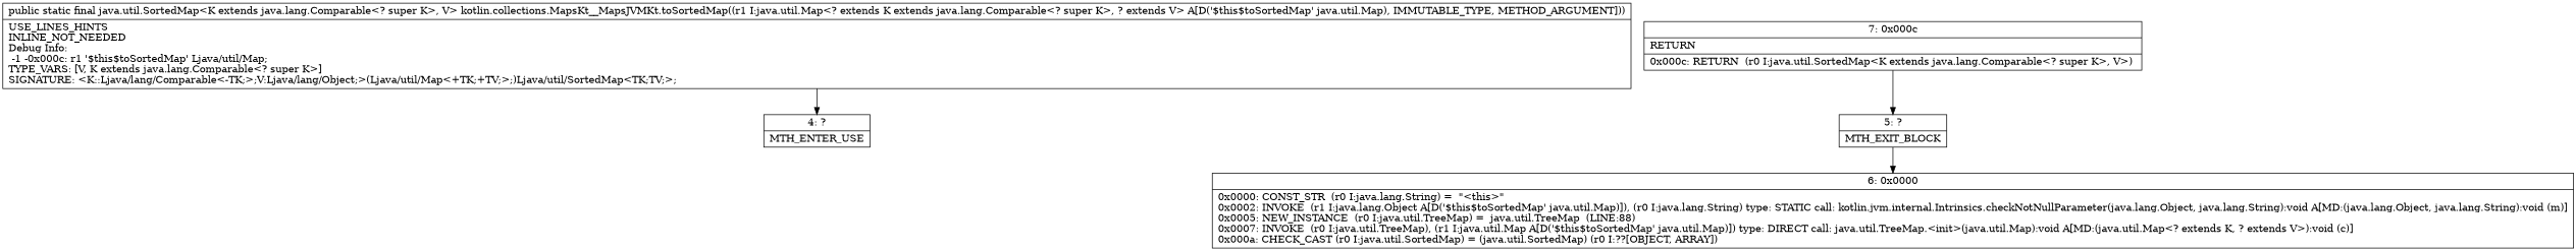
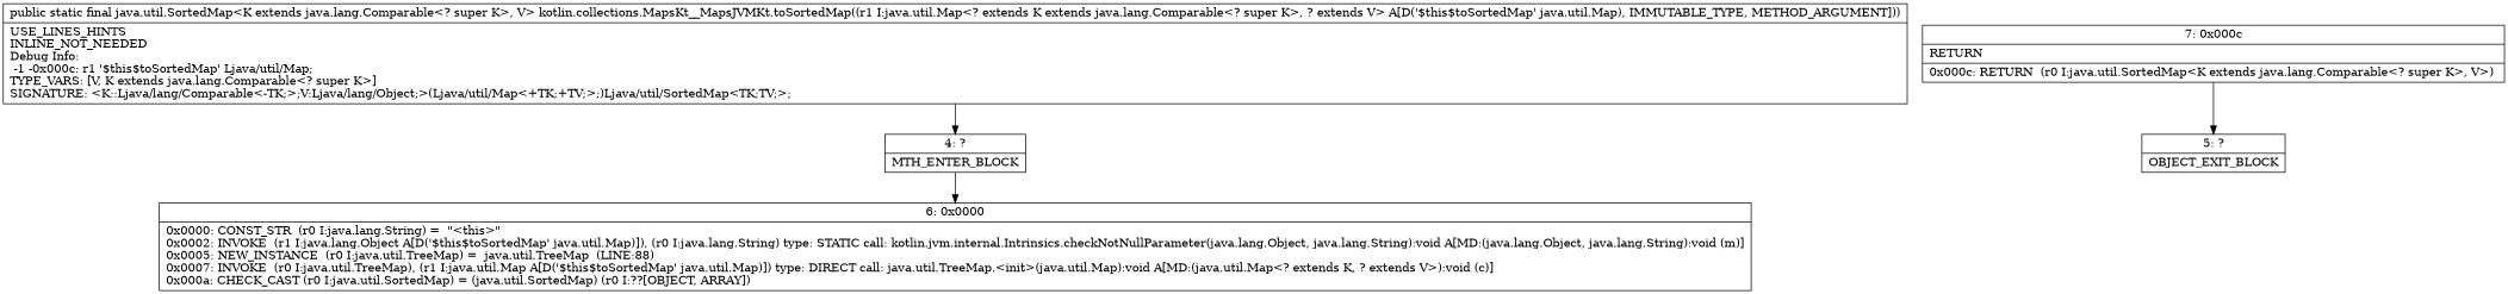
  digraph {
    node [shape=record]
-   n1 [label="{4\:\ ?|MTH_ENTER_USE\l}"]
+   n1 [label="{4\:\ ?|MTH_ENTER_BLOCK\l}"]
    n2 [label="{6\:\ 0x0000|0x0000: CONST_STR  (r0 I:java.lang.String) =  \"\<this\>\" \l0x0002: INVOKE  (r1 I:java.lang.Object A[D('$this$toSortedMap' java.util.Map)]), (r0 I:java.lang.String) type: STATIC call: kotlin.jvm.internal.Intrinsics.checkNotNullParameter(java.lang.Object, java.lang.String):void A[MD:(java.lang.Object, java.lang.String):void (m)]\l0x0005: NEW_INSTANCE  (r0 I:java.util.TreeMap) =  java.util.TreeMap  (LINE:88)\l0x0007: INVOKE  (r0 I:java.util.TreeMap), (r1 I:java.util.Map A[D('$this$toSortedMap' java.util.Map)]) type: DIRECT call: java.util.TreeMap.\<init\>(java.util.Map):void A[MD:(java.util.Map\<? extends K, ? extends V\>):void (c)]\l0x000a: CHECK_CAST (r0 I:java.util.SortedMap) = (java.util.SortedMap) (r0 I:??[OBJECT, ARRAY]) \l}"]
    n3 [label="{7\:\ 0x000c|RETURN\l|0x000c: RETURN  (r0 I:java.util.SortedMap\<K extends java.lang.Comparable\<? super K\>, V\>) \l}"]
-   n4 [label="{5\:\ ?|MTH_EXIT_BLOCK\l}"]
+   n4 [label="{5\:\ ?|OBJECT_EXIT_BLOCK\l}"]
    n5 [label="{public static final java.util.SortedMap\<K extends java.lang.Comparable\<? super K\>, V\> kotlin.collections.MapsKt__MapsJVMKt.toSortedMap((r1 I:java.util.Map\<? extends K extends java.lang.Comparable\<? super K\>, ? extends V\> A[D('$this$toSortedMap' java.util.Map), IMMUTABLE_TYPE, METHOD_ARGUMENT]))  | USE_LINES_HINTS\lINLINE_NOT_NEEDED\lDebug Info:\l  \-1 \-0x000c: r1 '$this$toSortedMap' Ljava\/util\/Map;\lTYPE_VARS: [V, K extends java.lang.Comparable\<? super K\>]\lSIGNATURE: \<K::Ljava\/lang\/Comparable\<\-TK;\>;V:Ljava\/lang\/Object;\>(Ljava\/util\/Map\<+TK;+TV;\>;)Ljava\/util\/SortedMap\<TK;TV;\>;\l}"]
-   n4 -> n2
+   n1 -> n2
    n3 -> n4
    n5 -> n1
  }
